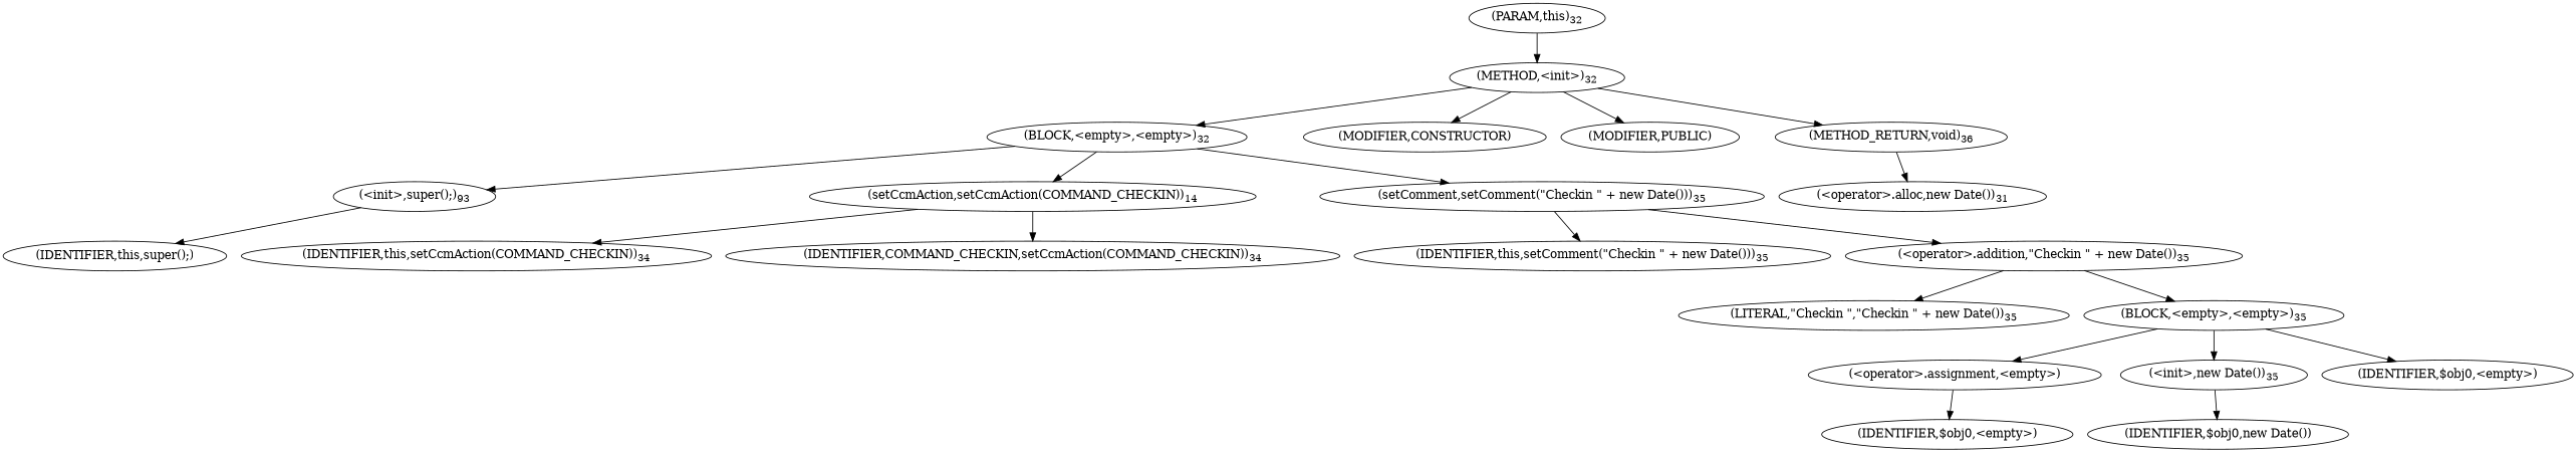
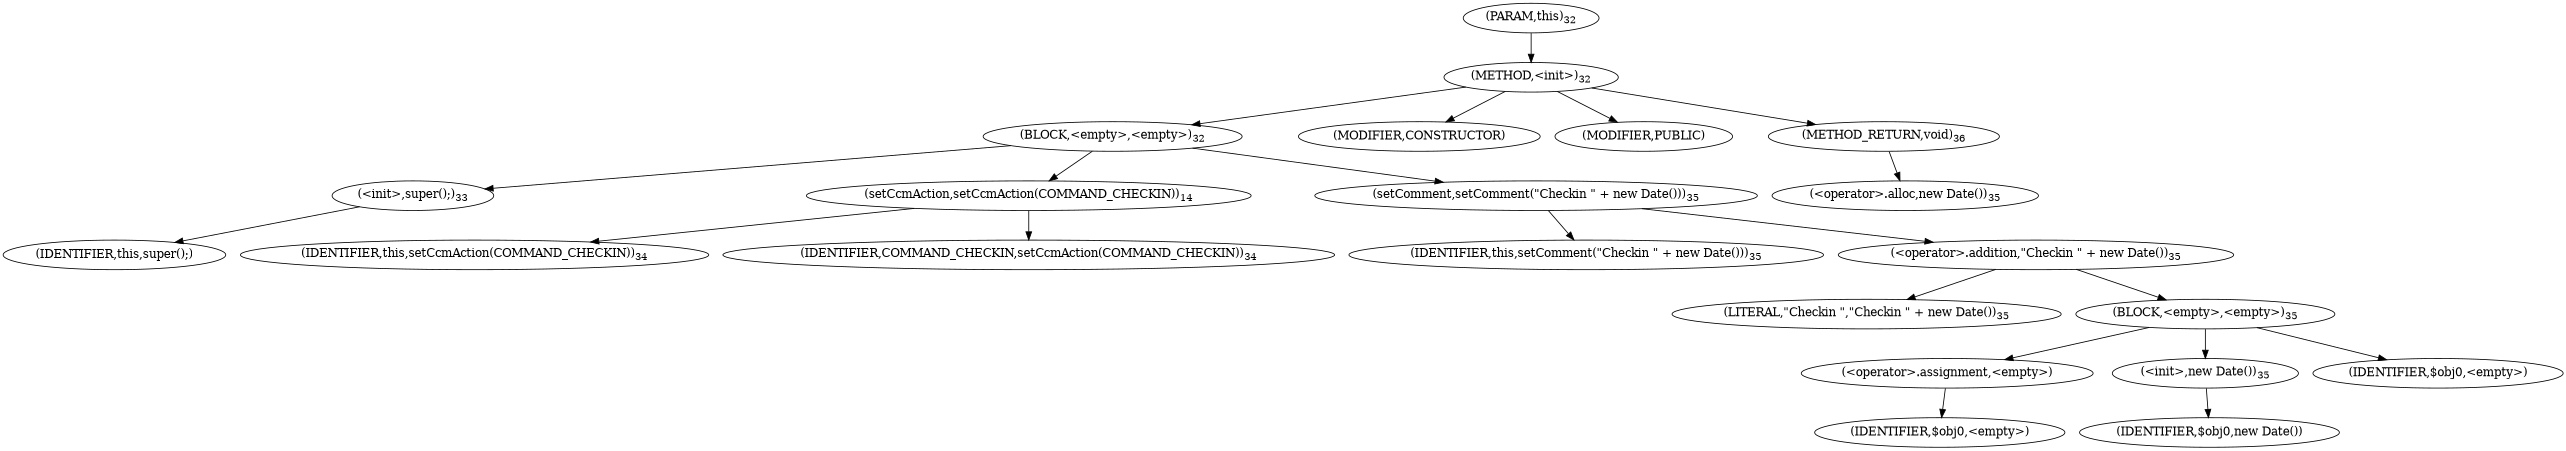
  digraph {
    n1 [label=<(METHOD,&lt;init&gt;)<SUB>32</SUB>>]
    n2 [label=<(BLOCK,&lt;empty&gt;,&lt;empty&gt;)<SUB>32</SUB>>]
    n3 [label=<(MODIFIER,CONSTRUCTOR)>]
    n4 [label=<(MODIFIER,PUBLIC)>]
    n5 [label=<(METHOD_RETURN,void)<SUB>36</SUB>>]
    n6 [label=<(PARAM,this)<SUB>32</SUB>>]
-   n7 [label=<(&lt;init&gt;,super();)<SUB>93</SUB>>]
+   n7 [label=<(&lt;init&gt;,super();)<SUB>33</SUB>>]
    n8 [label=<(setCcmAction,setCcmAction(COMMAND_CHECKIN))<SUB>14</SUB>>]
    n9 [label=<(setComment,setComment(&quot;Checkin &quot; + new Date()))<SUB>35</SUB>>]
-   n10 [label=<(&lt;operator&gt;.alloc,new Date())<SUB>31</SUB>>]
+   n10 [label=<(&lt;operator&gt;.alloc,new Date())<SUB>35</SUB>>]
    n11 [label=<(IDENTIFIER,this,super();)>]
    n12 [label=<(IDENTIFIER,this,setCcmAction(COMMAND_CHECKIN))<SUB>34</SUB>>]
    n13 [label=<(IDENTIFIER,COMMAND_CHECKIN,setCcmAction(COMMAND_CHECKIN))<SUB>34</SUB>>]
    n14 [label=<(IDENTIFIER,this,setComment(&quot;Checkin &quot; + new Date()))<SUB>35</SUB>>]
    n15 [label=<(&lt;operator&gt;.addition,&quot;Checkin &quot; + new Date())<SUB>35</SUB>>]
    n16 [label=<(LITERAL,&quot;Checkin &quot;,&quot;Checkin &quot; + new Date())<SUB>35</SUB>>]
    n17 [label=<(BLOCK,&lt;empty&gt;,&lt;empty&gt;)<SUB>35</SUB>>]
    n18 [label=<(&lt;operator&gt;.assignment,&lt;empty&gt;)>]
    n19 [label=<(&lt;init&gt;,new Date())<SUB>35</SUB>>]
    n20 [label=<(IDENTIFIER,$obj0,&lt;empty&gt;)>]
    n21 [label=<(IDENTIFIER,$obj0,&lt;empty&gt;)>]
    n22 [label=<(IDENTIFIER,$obj0,new Date())>]
    n1 -> n2
    n1 -> n3
    n1 -> n4
    n1 -> n5
    n2 -> n7
    n2 -> n8
    n2 -> n9
    n5 -> n10
    n6 -> n1
    n7 -> n11
    n8 -> n12
    n8 -> n13
    n9 -> n14
    n9 -> n15
    n15 -> n16
    n15 -> n17
    n17 -> n18
    n17 -> n19
    n17 -> n20
    n18 -> n21
    n19 -> n22
  }
